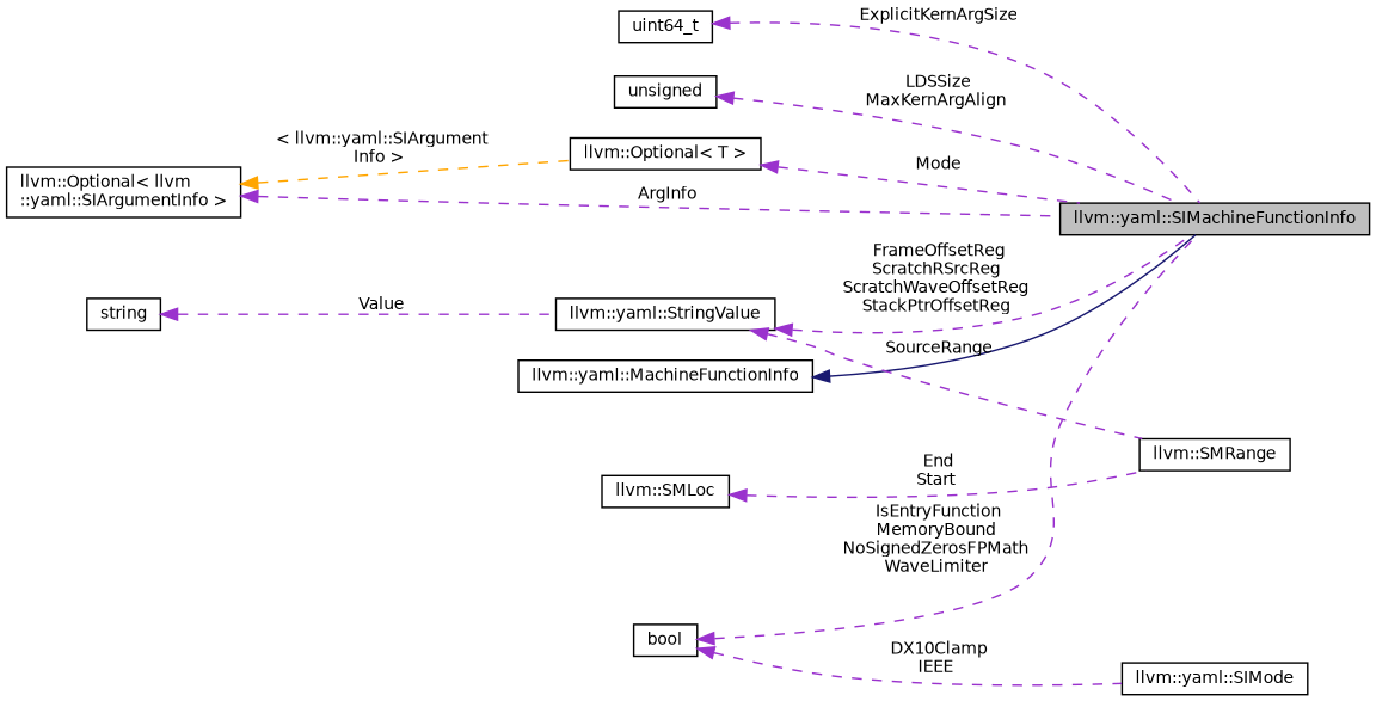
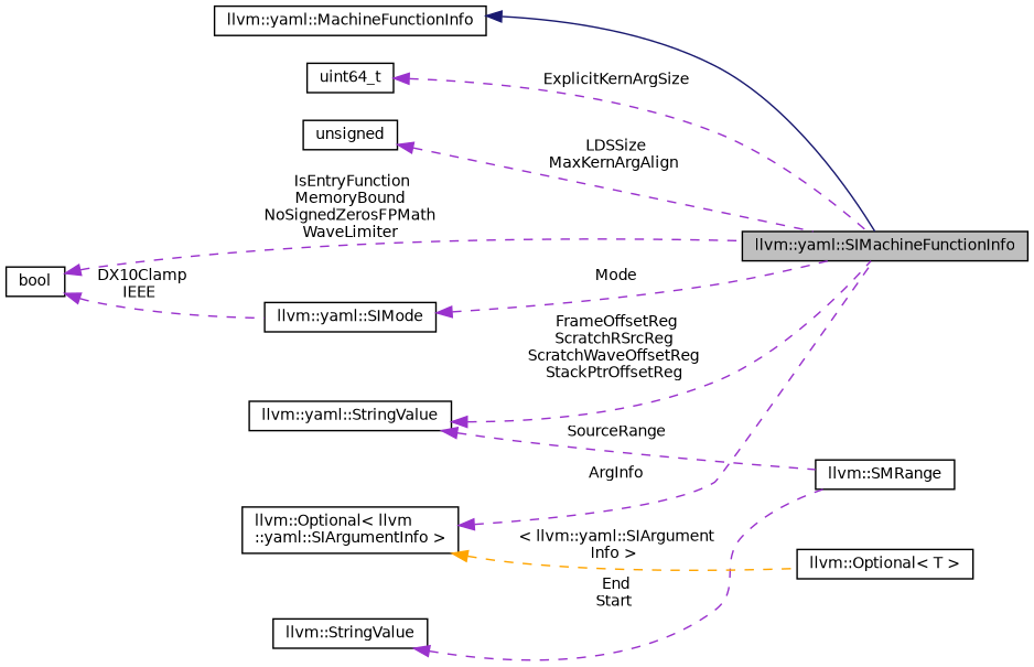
  digraph {
    rankdir=LR
    node [color=black fontname=Helvetica fontsize=10 shape=box]
    edge [color=darkorchid3 dir=back fontname=Helvetica fontsize=10 labelfontname=Helvetica labelfontsize=10 style=dashed]
    n1 [fillcolor=grey75 fontcolor=black height=0.2 label="llvm::yaml::SIMachineFunctionInfo" style=filled width=0.4]
    n2 [height=0.2 label="llvm::yaml::MachineFunctionInfo" width=0.4]
    n3 [height=0.2 label=uint64_t width=0.4]
    n4 [height=0.2 label=unsigned width=0.4]
    n5 [height=0.2 label=bool width=0.4]
    n6 [height=0.2 label="llvm::yaml::SIMode" width=0.4]
    n7 [height=0.2 label="llvm::yaml::StringValue" width=0.4]
    n8 [height=0.2 label="llvm::SMRange" width=0.4]
-   n9 [height=0.2 label=string width=0.4]
-   n10 [height=0.2 label="llvm::SMLoc" width=0.4]
+   n10 [height=0.2 label="llvm::StringValue" width=0.4]
    n11 [height=0.2 label="llvm::Optional\< llvm\l::yaml::SIArgumentInfo \>" width=0.4]
    n12 [height=0.2 label="llvm::Optional\< T \>" width=0.4]
    n2 -> n1 [color=midnightblue style=solid]
    n3 -> n1 [label=" ExplicitKernArgSize"]
    n4 -> n1 [label=" LDSSize\nMaxKernArgAlign"]
    n5 -> n1 [label=" IsEntryFunction\nMemoryBound\nNoSignedZerosFPMath\nWaveLimiter"]
    n5 -> n6 [label=" DX10Clamp\nIEEE"]
-   n12 -> n1 [label=" Mode"]
+   n6 -> n1 [label=" Mode"]
    n7 -> n1 [label=" FrameOffsetReg\nScratchRSrcReg\nScratchWaveOffsetReg\nStackPtrOffsetReg"]
    n7 -> n8 [label=" SourceRange"]
-   n9 -> n7 [label=" Value"]
    n10 -> n8 [label=" End\nStart"]
    n11 -> n1 [label=" ArgInfo"]
    n11 -> n12 [color=orange label=" \< llvm::yaml::SIArgument\lInfo \>"]
  }
